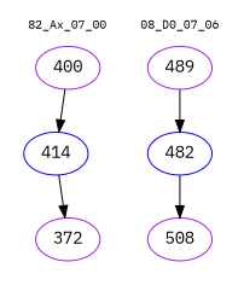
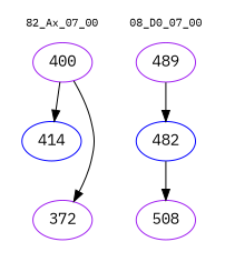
  digraph {
    fontname="IBM Plex Mono"
    node [color=purple fontname="IBM Plex Mono"]
    edge [color=black fontname="IBM Plex Mono"]
    n1 [label=400]
    n2 [color=blue label=414]
    n3 [label=372]
    n4 [label=489]
    n5 [color=blue label=482]
    n6 [label=508]
    subgraph cluster_1 {
      color=white
      fontsize=10
      label="82_Ax_07_00"
      n1
      n2
      n3
    }
    subgraph cluster_2 {
      color=white
      fontsize=10
-     label="08_D0_07_06"
+     label="08_D0_07_00"
      n4
      n5
      n6
    }
    n1 -> n2
-   n2 -> n3
+   n1 -> n3
    n4 -> n5
    n5 -> n6
  }
